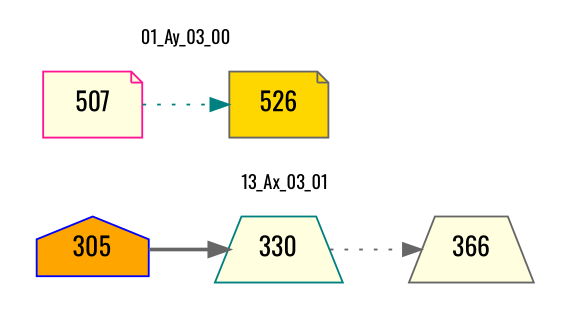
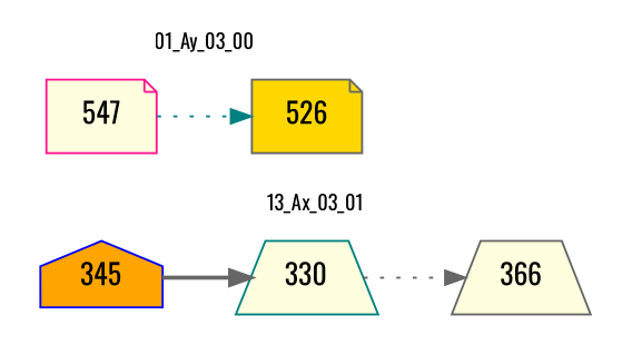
  digraph {
    fontname=Oswald
    rankdir=LR
    node [color=gray40 fillcolor=lightyellow fontname=Oswald shape=trapezium style=filled]
    edge [color=gray40 fontname=Oswald style=dotted]
-   n1 [color=blue fillcolor=orange label=305 shape=house]
+   n1 [color=blue fillcolor=orange label=345 shape=house]
    n2 [color=teal label=330]
    n3 [label=366]
-   n4 [color=deeppink label=507 shape=note]
+   n4 [color=deeppink label=547 shape=note]
    n5 [fillcolor=gold label=526 shape=note]
    subgraph cluster_1 {
      color=white
      fontsize=10
      label="13_Ax_03_01"
      n1
      n2
      n3
    }
    subgraph cluster_2 {
      color=white
      fontsize=10
      label="01_Ay_03_00"
      n4
      n5
    }
    n1 -> n2 [style=bold]
    n2 -> n3
    n4 -> n5 [color=teal]
  }
